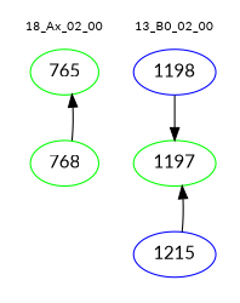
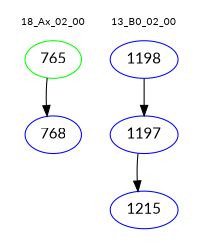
  digraph {
    fontname=Lato
    node [color=blue fontname=Lato]
    edge [color=black fontname=Lato]
    n1 [color=green label=765]
-   n2 [color=green label=768]
+   n2 [label=768]
    n3 [label=1198]
-   n4 [color=green label=1197]
+   n4 [label=1197]
    n5 [label=1215]
    subgraph cluster_1 {
      color=white
      fontsize=10
      label="18_Ax_02_00"
      n1
      n2
    }
    subgraph cluster_2 {
      color=white
      fontsize=10
      label="13_B0_02_00"
      n3
      n4
      n5
    }
-   n2 -> n1
+   n1 -> n2
    n3 -> n4
-   n5 -> n4
+   n4 -> n5
  }
